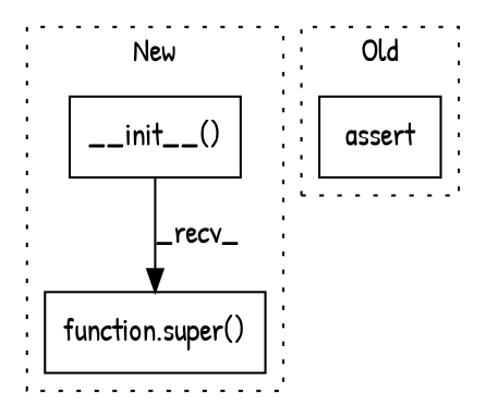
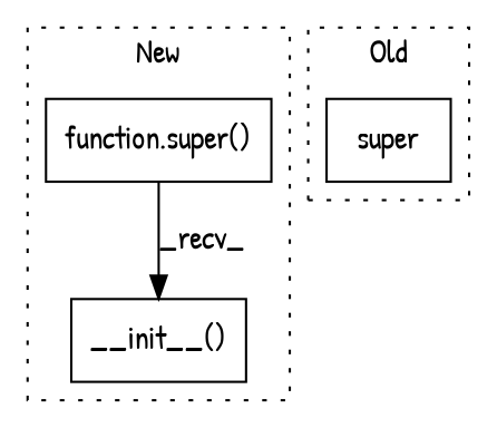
  digraph {
    fontname="Patrick Hand"
    node [a=75 l=7 shape=box fontname="Patrick Hand"]
    n1 [l="17,1" label="__init__()" s="1359,1392"]
    n2 [label="function.super()" s=1359]
-   n3 [a=65 label=assert s=761]
+   n3 [a=65 label=super s=761]
    subgraph cluster_1 {
      label=New
      style=dotted
      n1
      n2
    }
    subgraph cluster_2 {
      label=Old
      style=dotted
      n3
    }
-   n1 -> n2 [label=_recv_ fontname="Patrick Hand"]
+   n2 -> n1 [label=_recv_ fontname="Patrick Hand"]
  }
